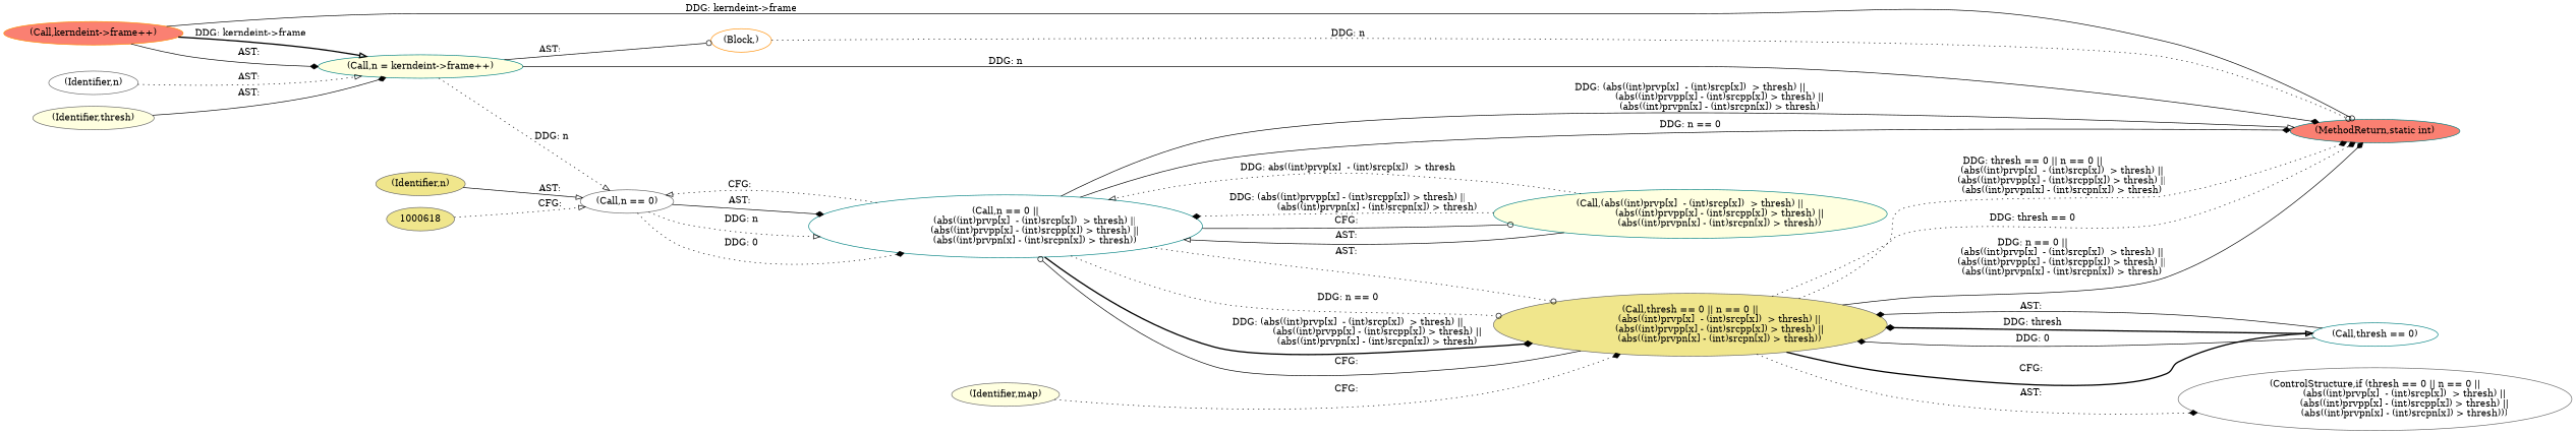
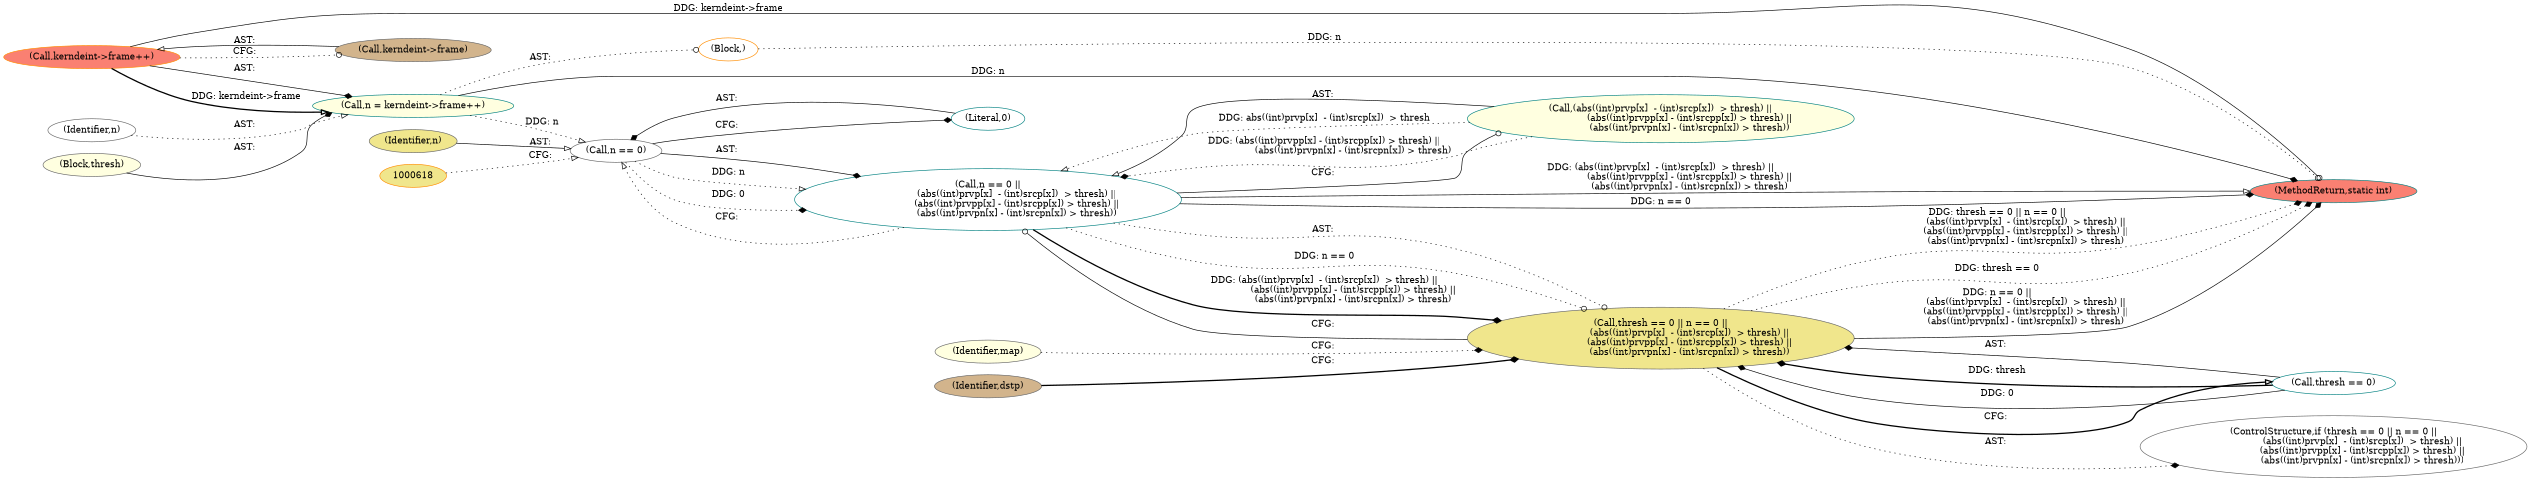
  digraph {
    rankdir=LR
    node [color=gray40 fillcolor=white style=filled]
    edge [arrowhead=diamond style=solid]
    n1 [color=darkorange fillcolor=salmon label="(Call,kerndeint->frame++)"]
    n2 [color=teal fillcolor=lightyellow label="(Call,n = kerndeint->frame++)"]
+   n3 [fillcolor=tan label="(Call,kerndeint->frame)"]
    n4 [color=teal fillcolor=salmon label="(MethodReturn,static int)"]
    n5 [label="(Call,n == 0)"]
    n6 [color=darkorange label="(Block,)"]
    n7 [color=teal label="(Call,n == 0 ||\n                    (abs((int)prvp[x]  - (int)srcp[x])  > thresh) ||\n                    (abs((int)prvpp[x] - (int)srcpp[x]) > thresh) ||\n                    (abs((int)prvpn[x] - (int)srcpn[x]) > thresh))"]
+   n8 [color=teal label="(Literal,0)"]
    n9 [fillcolor=khaki label="(Call,thresh == 0 || n == 0 ||\n                    (abs((int)prvp[x]  - (int)srcp[x])  > thresh) ||\n                    (abs((int)prvpp[x] - (int)srcpp[x]) > thresh) ||\n                    (abs((int)prvpn[x] - (int)srcpn[x]) > thresh))"]
    n10 [color=teal fillcolor=lightyellow label="(Call,(abs((int)prvp[x]  - (int)srcp[x])  > thresh) ||\n                    (abs((int)prvpp[x] - (int)srcpp[x]) > thresh) ||\n                    (abs((int)prvpn[x] - (int)srcpn[x]) > thresh))"]
    n11 [label="(ControlStructure,if (thresh == 0 || n == 0 ||\n                    (abs((int)prvp[x]  - (int)srcp[x])  > thresh) ||\n                    (abs((int)prvpp[x] - (int)srcpp[x]) > thresh) ||\n                    (abs((int)prvpn[x] - (int)srcpn[x]) > thresh)))"]
    n12 [color=teal label="(Call,thresh == 0)"]
    n13 [fillcolor=khaki label="(Identifier,n)"]
    n14 [label="(Identifier,n)"]
    n15 [fillcolor=lightyellow label="(Identifier,map)"]
-   n16 [fillcolor=lightyellow label="(Identifier,thresh)"]
-   1000618 [fillcolor=khaki]
+   n16 [fillcolor=lightyellow label="(Block,thresh)"]
+   n17 [fillcolor=tan label="(Identifier,dstp)"]
+   1000618 [color=darkorange fillcolor=khaki]
    n1 -> n2 [label="AST: "]
    n1 -> n2 [arrowhead=onormal label="DDG: kerndeint->frame" style=bold]
+   n1 -> n3 [arrowhead=odot label="CFG: " style=dotted]
    n1 -> n4 [arrowhead=odot label="DDG: kerndeint->frame"]
    n2 -> n4 [label="DDG: n"]
    n2 -> n5 [arrowhead=onormal label="DDG: n" style=dotted]
-   n2 -> n6 [arrowhead=odot label="AST: "]
+   n2 -> n6 [arrowhead=odot label="AST: " style=dotted]
+   n3 -> n1 [arrowhead=onormal label="AST: "]
    n5 -> n7 [label="AST: "]
    n5 -> n7 [arrowhead=onormal label="DDG: n" style=dotted]
    n5 -> n7 [label="DDG: 0" style=dotted]
+   n5 -> n8 [label="CFG: "]
    n6 -> n4 [arrowhead=odot label="DDG: n" style=dotted]
    n7 -> n4 [arrowhead=onormal label="DDG: (abs((int)prvp[x]  - (int)srcp[x])  > thresh) ||\n                    (abs((int)prvpp[x] - (int)srcpp[x]) > thresh) ||\n                    (abs((int)prvpn[x] - (int)srcpn[x]) > thresh)"]
    n7 -> n4 [label="DDG: n == 0"]
    n7 -> n5 [arrowhead=onormal label="CFG: " style=dotted]
    n7 -> n9 [arrowhead=odot label="AST: " style=dotted]
    n7 -> n9 [arrowhead=odot label="DDG: n == 0" style=dotted]
    n7 -> n9 [label="DDG: (abs((int)prvp[x]  - (int)srcp[x])  > thresh) ||\n                    (abs((int)prvpp[x] - (int)srcpp[x]) > thresh) ||\n                    (abs((int)prvpn[x] - (int)srcpn[x]) > thresh)" style=bold]
    n7 -> n10 [arrowhead=odot label="CFG: "]
+   n8 -> n5 [label="AST: "]
    n9 -> n4 [label="DDG: thresh == 0 || n == 0 ||\n                    (abs((int)prvp[x]  - (int)srcp[x])  > thresh) ||\n                    (abs((int)prvpp[x] - (int)srcpp[x]) > thresh) ||\n                    (abs((int)prvpn[x] - (int)srcpn[x]) > thresh)" style=dotted]
    n9 -> n4 [label="DDG: thresh == 0" style=dotted]
    n9 -> n4 [label="DDG: n == 0 ||\n                    (abs((int)prvp[x]  - (int)srcp[x])  > thresh) ||\n                    (abs((int)prvpp[x] - (int)srcpp[x]) > thresh) ||\n                    (abs((int)prvpn[x] - (int)srcpn[x]) > thresh)"]
    n9 -> n7 [arrowhead=odot label="CFG: "]
    n9 -> n11 [label="AST: " style=dotted]
    n9 -> n12 [arrowhead=onormal label="CFG: " style=bold]
    n10 -> n7 [arrowhead=onormal label="AST: "]
    n10 -> n7 [arrowhead=onormal label="DDG: abs((int)prvp[x]  - (int)srcp[x])  > thresh" style=dotted]
    n10 -> n7 [label="DDG: (abs((int)prvpp[x] - (int)srcpp[x]) > thresh) ||\n                    (abs((int)prvpn[x] - (int)srcpn[x]) > thresh)" style=dotted]
    n12 -> n9 [label="AST: "]
    n12 -> n9 [label="DDG: thresh" style=bold]
    n12 -> n9 [label="DDG: 0"]
    n13 -> n5 [arrowhead=onormal label="AST: "]
    n14 -> n2 [arrowhead=onormal label="AST: " style=dotted]
    n15 -> n9 [label="CFG: " style=dotted]
    n16 -> n2 [label="AST: "]
+   n17 -> n9 [label="CFG: " style=bold]
    1000618 -> n5 [arrowhead=onormal label="CFG: " style=dotted]
  }
